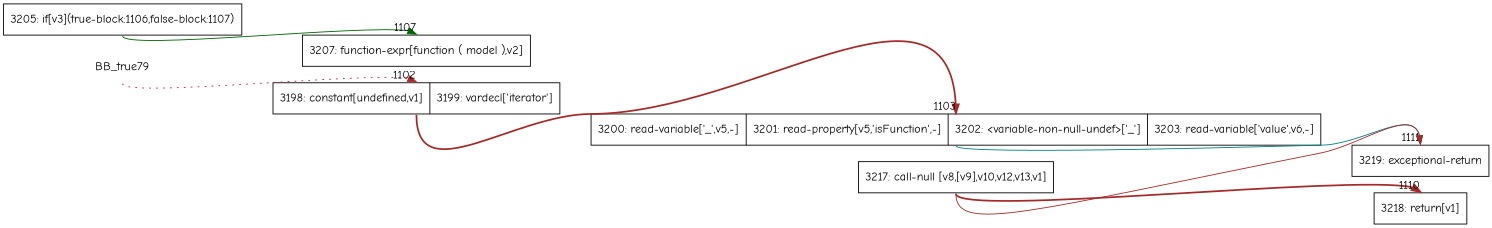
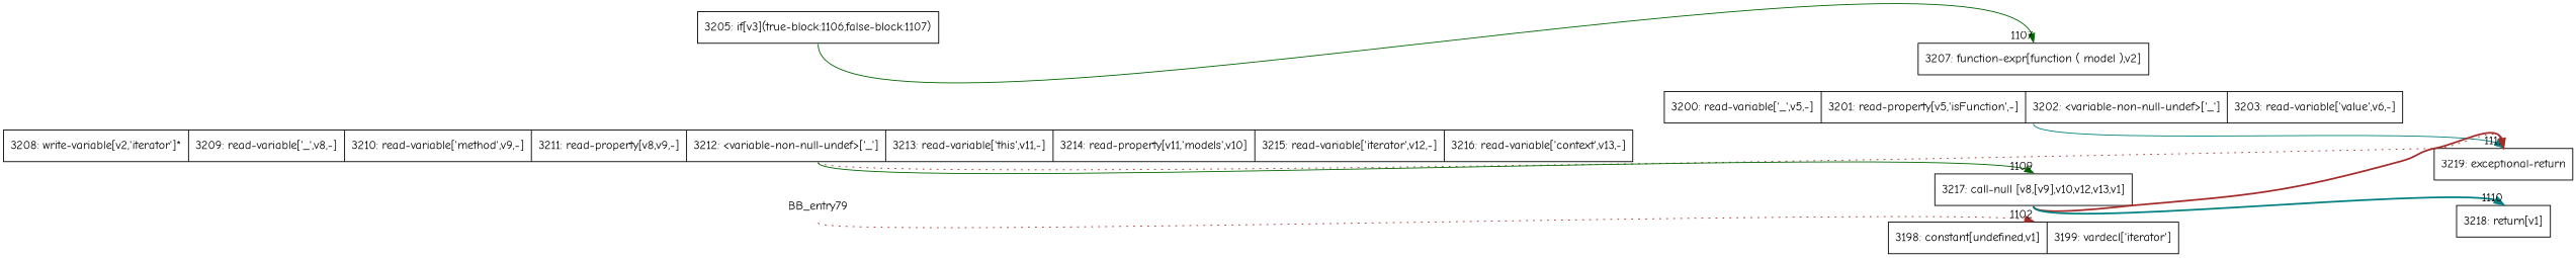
  digraph {
    fontname="Comic Neue"
    rankdir=LR
    node [fontname="Comic Neue" shape=record]
    edge [color=brown fontname="Comic Neue" headport=n style=solid tailport=s]
-   BB_entry79 [shape=none label=BB_true79]
+   BB_entry79 [shape=none]
    n2 [label="{3198: constant[undefined,v1]|3199: vardecl['iterator']}"]
    n3 [label="{3200: read-variable['_',v5,-]|3201: read-property[v5,'isFunction',-]|3202: \<variable-non-null-undef\>['_']|3203: read-variable['value',v6,-]}"]
    n4 [label="{3219: exceptional-return}"]
    n5 [label="{3205: if[v3](true-block:1106,false-block:1107)}"]
    n6 [label="{3207: function-expr[function ( model ),v2]}"]
+   n7 [label="{3208: write-variable[v2,'iterator']*|3209: read-variable['_',v8,-]|3210: read-variable['method',v9,-]|3211: read-property[v8,v9,-]|3212: \<variable-non-null-undef\>['_']|3213: read-variable['this',v11,-]|3214: read-property[v11,'models',v10]|3215: read-variable['iterator',v12,-]|3216: read-variable['context',v13,-]}"]
    n8 [label="{3217: call-null [v8,[v9],v10,v12,v13,v1]}"]
    n9 [label="{3218: return[v1]}"]
    BB_entry79 -> n2 [headlabel="    1102" style=dotted]
-   n2 -> n3 [headlabel="      1103" style=bold]
    n3 -> n4 [color=teal headlabel="      1111"]
    n5 -> n6 [color=darkgreen headlabel="      1107"]
-   n8 -> n4
-   n8 -> n9 [headlabel="      1110" style=bold]
+   n7 -> n4 [style=dotted]
+   n7 -> n8 [color=darkgreen headlabel="      1109"]
+   n8 -> n4 [style=bold]
+   n8 -> n9 [color=teal headlabel="      1110" style=bold]
  }
